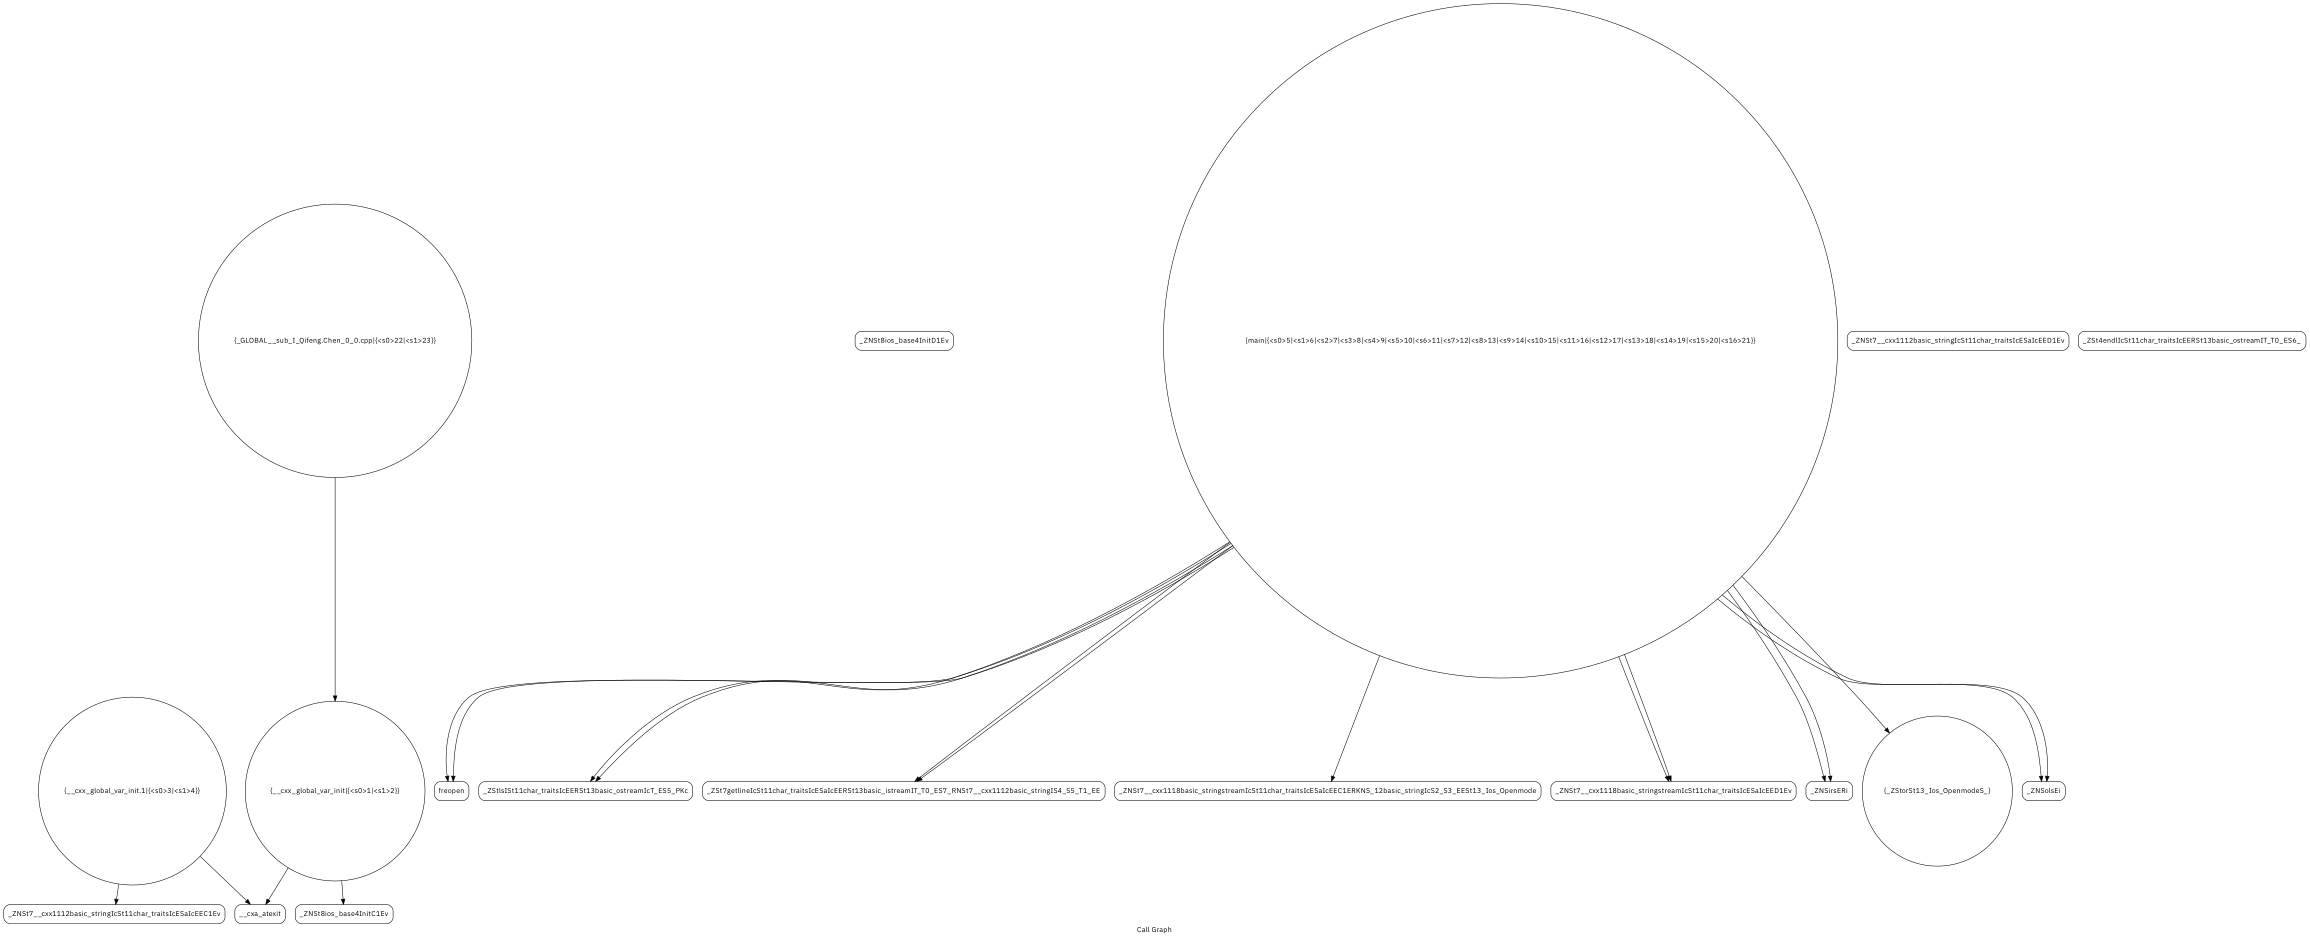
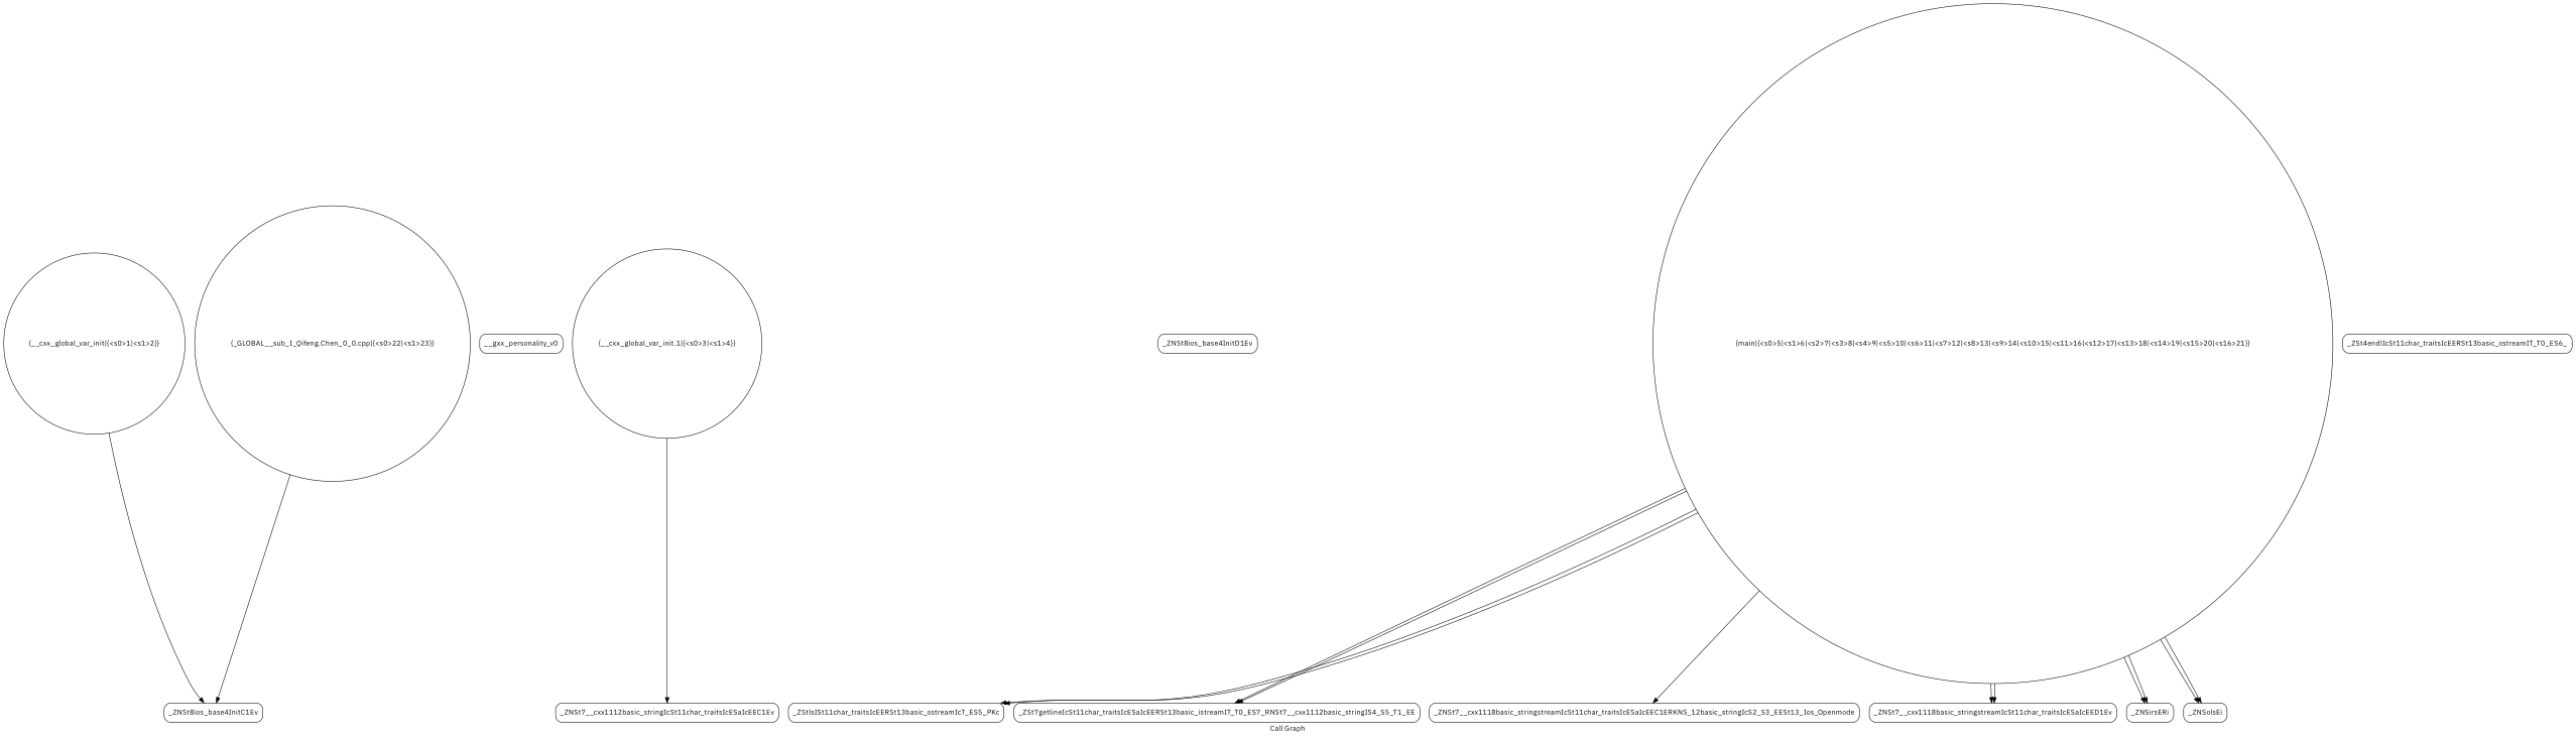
  digraph {
    fontname="IBM Plex Sans"
    label="Call Graph"
    node [fontname="IBM Plex Sans" shape=Mrecord]
    edge [color=black fontname="IBM Plex Sans" tailport=s0]
    n1 [label="{__cxx_global_var_init|{<s0>1|<s1>2}}" shape=circle]
    n2 [label="{_ZNSt8ios_base4InitC1Ev}"]
-   n3 [label="{__cxa_atexit}"]
+   n4 [label="{__gxx_personality_v0}"]
    n5 [label="{_GLOBAL__sub_I_Qifeng.Chen_0_0.cpp|{<s0>22|<s1>23}}" shape=circle]
    n6 [label="{__cxx_global_var_init.1|{<s0>3|<s1>4}}" shape=circle]
    n7 [label="{_ZNSt7__cxx1112basic_stringIcSt11char_traitsIcESaIcEEC1Ev}"]
    n8 [label="{_ZNSt8ios_base4InitD1Ev}"]
-   n9 [label="{freopen}"]
    n10 [label="{_ZStlsISt11char_traitsIcEERSt13basic_ostreamIcT_ES5_PKc}"]
    n11 [label="{_ZSt7getlineIcSt11char_traitsIcESaIcEERSt13basic_istreamIT_T0_ES7_RNSt7__cxx1112basic_stringIS4_S5_T1_EE}"]
-   n12 [label="{_ZNSt7__cxx1112basic_stringIcSt11char_traitsIcESaIcEED1Ev}"]
    n13 [label="{_ZNSt7__cxx1118basic_stringstreamIcSt11char_traitsIcESaIcEEC1ERKNS_12basic_stringIcS2_S3_EESt13_Ios_Openmode}"]
    n14 [label="{_ZNSt7__cxx1118basic_stringstreamIcSt11char_traitsIcESaIcEED1Ev}"]
    n15 [label="{main|{<s0>5|<s1>6|<s2>7|<s3>8|<s4>9|<s5>10|<s6>11|<s7>12|<s8>13|<s9>14|<s10>15|<s11>16|<s12>17|<s13>18|<s14>19|<s15>20|<s16>21}}" shape=circle]
    n16 [label="{_ZNSirsERi}"]
-   n17 [label="{_ZStorSt13_Ios_OpenmodeS_}" shape=circle]
    n18 [label="{_ZNSolsEi}"]
    n19 [label="{_ZSt4endlIcSt11char_traitsIcEERSt13basic_ostreamIT_T0_ES6_}"]
    n1 -> n2
-   n1 -> n3 [tailport=s1]
-   n5 -> n1
-   n6 -> n3 [tailport=s1]
+   n5 -> n2
    n6 -> n7
-   n15 -> n9
-   n15 -> n9 [tailport=s1]
    n15 -> n10 [tailport=s10]
    n15 -> n10 [tailport=s12]
    n15 -> n11 [tailport=s3]
    n15 -> n11 [tailport=s4]
    n15 -> n13 [tailport=s6]
    n15 -> n14 [tailport=s9]
    n15 -> n14 [tailport=s16]
    n15 -> n16 [tailport=s2]
    n15 -> n16 [tailport=s7]
-   n15 -> n17 [tailport=s5]
    n15 -> n18 [tailport=s11]
    n15 -> n18 [tailport=s14]
  }
